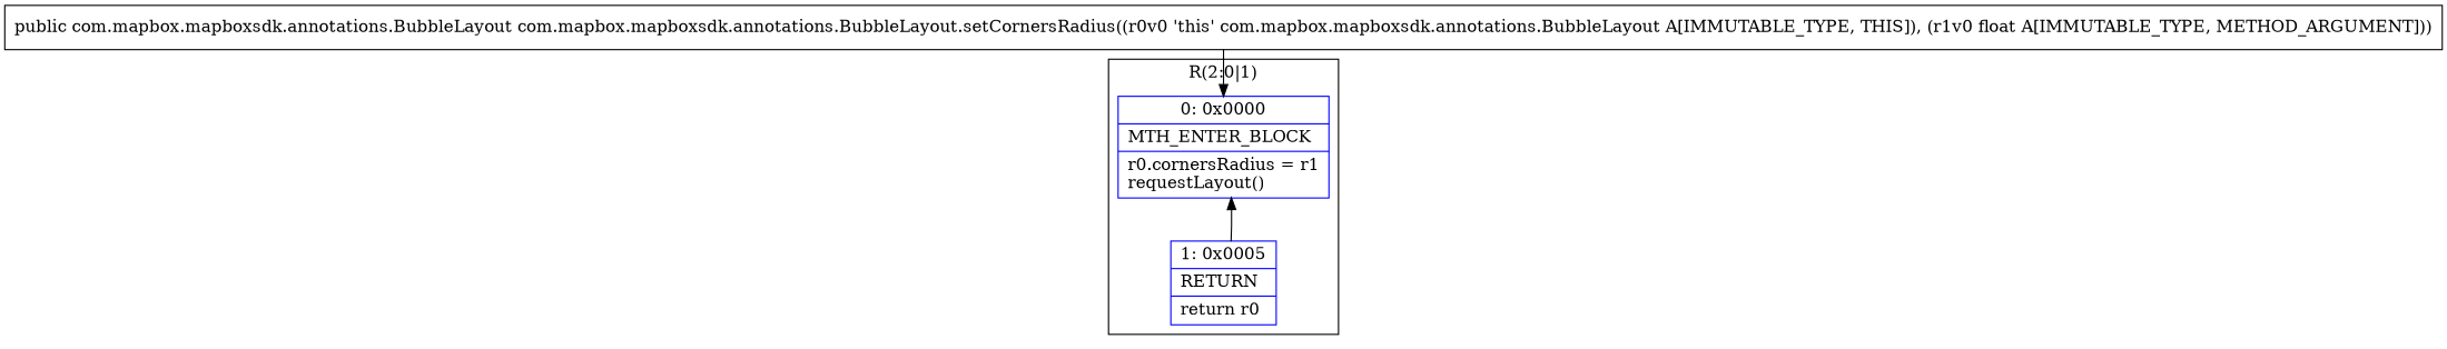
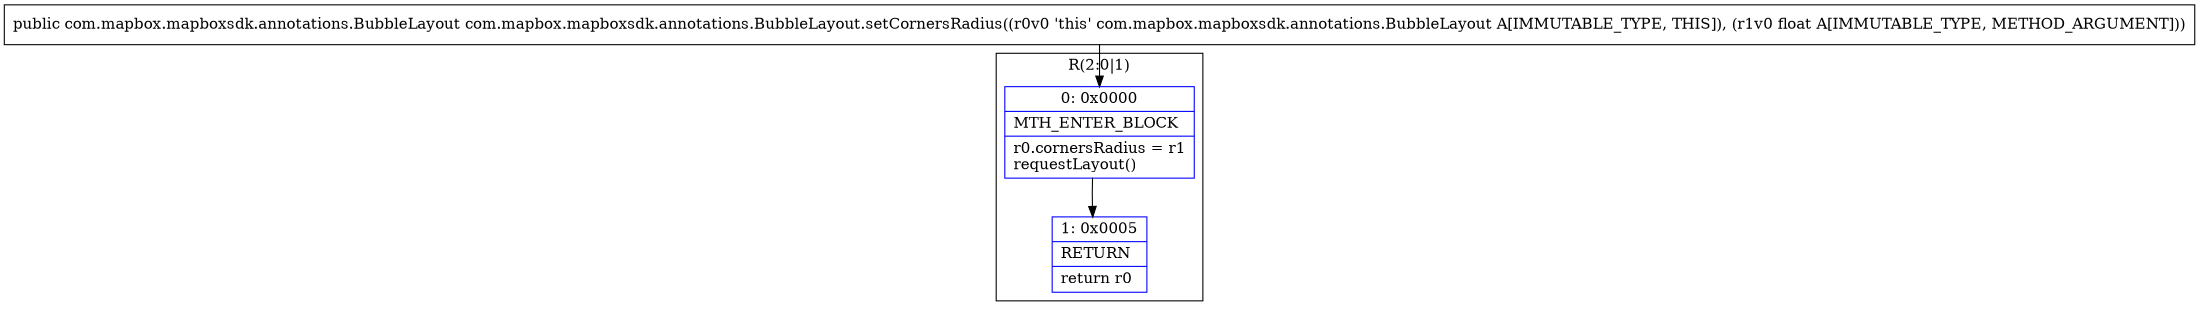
  digraph {
    node [color=blue shape=record]
    n1 [label="{0\:\ 0x0000|MTH_ENTER_BLOCK\l|r0.cornersRadius = r1\lrequestLayout()\l}"]
    n2 [label="{1\:\ 0x0005|RETURN\l|return r0\l}"]
    n3 [label="{public com.mapbox.mapboxsdk.annotations.BubbleLayout com.mapbox.mapboxsdk.annotations.BubbleLayout.setCornersRadius((r0v0 'this' com.mapbox.mapboxsdk.annotations.BubbleLayout A[IMMUTABLE_TYPE, THIS]), (r1v0 float A[IMMUTABLE_TYPE, METHOD_ARGUMENT])) }" color=""]
    subgraph cluster_1 {
      label="R(2:0|1)"
      n1
      n2
    }
-   n2 -> n1
+   n1 -> n2
    n3 -> n1
  }
